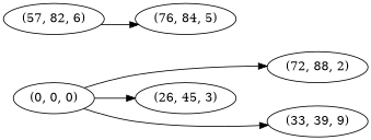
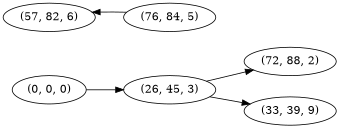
  digraph {
    rankdir=LR
    "(0, 0, 0)"
    "(26, 45, 3)"
    "(72, 88, 2)"
    "(33, 39, 9)"
    n5 [label="(57, 82, 6)"]
    "(76, 84, 5)"
    "(0, 0, 0)" -> "(26, 45, 3)"
-   "(0, 0, 0)" -> "(72, 88, 2)"
-   "(0, 0, 0)" -> "(33, 39, 9)"
-   n5 -> "(76, 84, 5)"
+   "(26, 45, 3)" -> "(72, 88, 2)"
+   "(26, 45, 3)" -> "(33, 39, 9)"
+   "(76, 84, 5)" -> n5
  }
